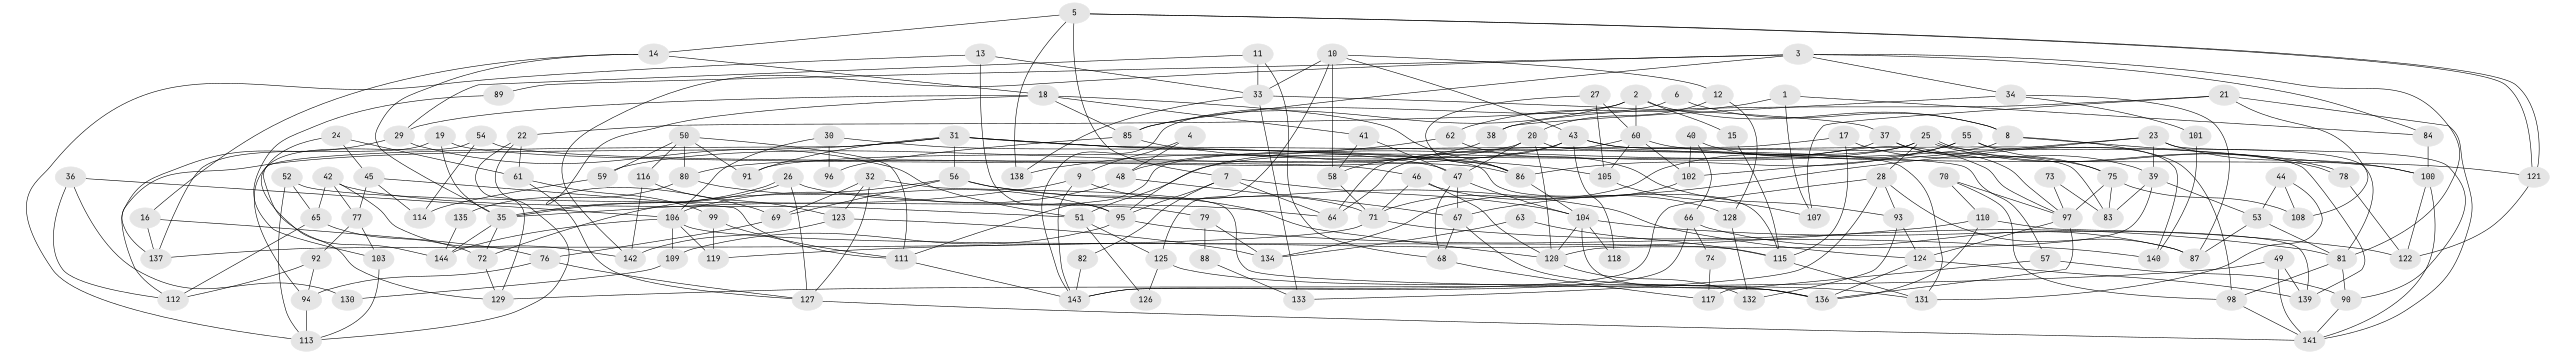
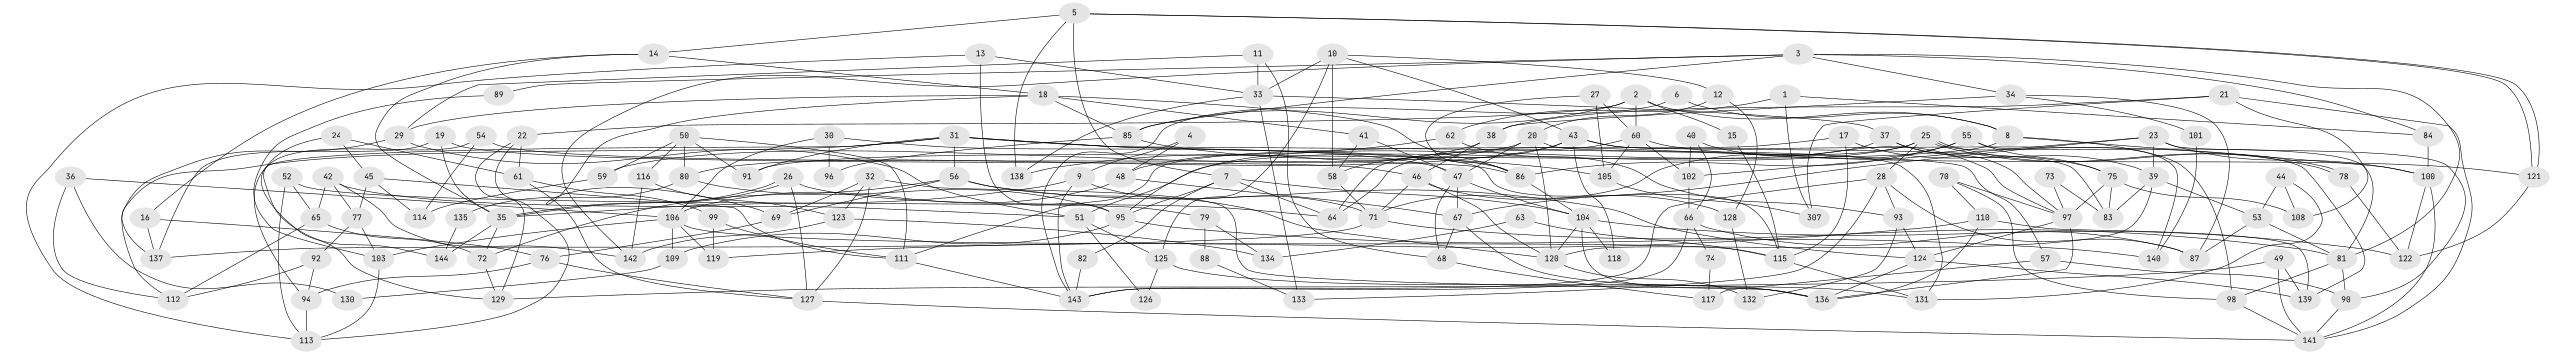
  graph {
    fontname="JetBrains Mono"
    node [color=gray90 fontname="JetBrains Mono" style=filled]
    edge [fontname="JetBrains Mono"]
    1
    62
    84
-   107
+   107 [label=307]
    138
    93
    100
    2
    8
    15
    22
    60
    85
    91
    98
    115
    113
    61
    129
    121
    64
    102
    105
    96
    3
    34
    81
    89
    142
    38
    87
    101
    90
    103
    4
    9
    48
    143
    35
    71
    67
    106
    5
    7
    14
    82
    95
    104
    16
    18
    122
    6
    140
    109
    120
    136
    118
    141
    144
    72
    137
    10
    12
    33
    43
    58
    125
    20
    128
    133
    37
    83
    80
    139
    126
    11
    29
    68
    51
    117
    47
    59
    131
    132
    13
    76
    41
    69
    86
    127
    94
    17
    75
    111
    108
    97
    19
    46
    114
    21
    99
    23
    39
    53
    134
    24
    45
    77
    25
    28
    78
    26
    27
    124
    30
    119
    31
    56
    57
    112
    32
    123
    50
    116
    36
    130
    40
    66
    74
    42
    65
    92
    135
    44
    49
    52
    79
    88
    54
    55
    63
    70
    110
    73
    1 -- 62
    1 -- 84
    1 -- 107
    62 -- 138
    62 -- 93
    84 -- 100
    93 -- 132
    93 -- 124
    100 -- 122
    100 -- 141
    2 -- 8
    2 -- 15
    2 -- 22
    2 -- 60
    2 -- 85
    8 -- 100
    8 -- 91
    8 -- 98
    15 -- 115
    22 -- 113
    22 -- 61
    22 -- 129
    60 -- 121
    60 -- 64
    60 -- 102
    60 -- 105
    85 -- 105
    85 -- 96
    98 -- 141
    115 -- 131
    61 -- 127
    61 -- 99
    121 -- 122
-   102 -- 134
+   102 -- 66
    105 -- 107
    3 -- 84
    3 -- 85
    3 -- 34
    3 -- 81
    3 -- 89
    3 -- 142
    34 -- 38
    34 -- 87
    34 -- 101
    81 -- 98
    81 -- 90
    89 -- 103
    38 -- 48
+   38 -- 46
    101 -- 140
    90 -- 141
    103 -- 113
    4 -- 9
    4 -- 48
    9 -- 143
    9 -- 35
    9 -- 71
    48 -- 67
    48 -- 106
    35 -- 144
    35 -- 72
    71 -- 81
    71 -- 137
    67 -- 68
    67 -- 131
    106 -- 115
    106 -- 109
-   106 -- 144
+   106 -- 103
    106 -- 119
    5 -- 138
    5 -- 121
    5 -- 121
    5 -- 7
    5 -- 14
    7 -- 64
    7 -- 82
    7 -- 95
    7 -- 104
    14 -- 35
    14 -- 16
    14 -- 18
    82 -- 143
    95 -- 140
    95 -- 109
    104 -- 122
    104 -- 120
    104 -- 136
    104 -- 118
    16 -- 137
    16 -- 76
    18 -- 85
    18 -- 29
    18 -- 41
    18 -- 69
    18 -- 86
    6 -- 8
    6 -- 143
    109 -- 130
    120 -- 132
    72 -- 129
    10 -- 12
    10 -- 33
    10 -- 43
    10 -- 58
    10 -- 125
    12 -- 20
    12 -- 128
    33 -- 138
    33 -- 133
    33 -- 37
    43 -- 118
    43 -- 58
    43 -- 83
    43 -- 80
    43 -- 139
    58 -- 71
    125 -- 136
    125 -- 126
    20 -- 120
    20 -- 47
    20 -- 59
    20 -- 131
    128 -- 132
    37 -- 95
    37 -- 97
    37 -- 39
    80 -- 95
    80 -- 135
    11 -- 33
    11 -- 29
    11 -- 68
    29 -- 137
    29 -- 51
    68 -- 117
    51 -- 125
    51 -- 126
    47 -- 67
    47 -- 104
    47 -- 68
    59 -- 114
    13 -- 113
    13 -- 95
    13 -- 33
    76 -- 127
    76 -- 94
    41 -- 58
    41 -- 47
    69 -- 76
    86 -- 104
    127 -- 141
    94 -- 113
    17 -- 115
    17 -- 75
    17 -- 111
    75 -- 83
    75 -- 108
    75 -- 97
    111 -- 143
    97 -- 136
    97 -- 124
    19 -- 35
    19 -- 137
    19 -- 46
    46 -- 71
    46 -- 120
    46 -- 128
    21 -- 107
    21 -- 38
    21 -- 141
    21 -- 108
    99 -- 111
    99 -- 119
    23 -- 100
    23 -- 102
    23 -- 90
    23 -- 67
    23 -- 39
    39 -- 120
    39 -- 83
    39 -- 53
    53 -- 81
    53 -- 87
    24 -- 61
    24 -- 144
    24 -- 45
    45 -- 111
    45 -- 114
    45 -- 77
    77 -- 103
    77 -- 92
    25 -- 64
    25 -- 140
    25 -- 51
    25 -- 28
    25 -- 78
    25 -- 78
    28 -- 93
    28 -- 87
    28 -- 143
    28 -- 133
    78 -- 122
    26 -- 64
    26 -- 35
    26 -- 35
    26 -- 127
    27 -- 60
    27 -- 105
    27 -- 86
    124 -- 136
    124 -- 139
    30 -- 96
    30 -- 106
    30 -- 47
    31 -- 91
    31 -- 115
    31 -- 86
    31 -- 94
    31 -- 56
    31 -- 57
    31 -- 112
    56 -- 120
    56 -- 72
    56 -- 69
    56 -- 124
    57 -- 90
    57 -- 117
    32 -- 136
    32 -- 69
    32 -- 127
    32 -- 123
    123 -- 142
    123 -- 134
    50 -- 91
    50 -- 80
    50 -- 59
    50 -- 111
    50 -- 116
    116 -- 142
    116 -- 123
    36 -- 106
    36 -- 112
    36 -- 130
    40 -- 102
    40 -- 97
    40 -- 66
    66 -- 87
    66 -- 143
    66 -- 74
    74 -- 117
    42 -- 142
    42 -- 51
    42 -- 77
    42 -- 65
    65 -- 72
    65 -- 112
    92 -- 94
    92 -- 112
    135 -- 144
    44 -- 131
    44 -- 108
    44 -- 53
    49 -- 129
    49 -- 141
    49 -- 139
    52 -- 113
    52 -- 65
    52 -- 79
    79 -- 134
    79 -- 88
    88 -- 133
    54 -- 129
    54 -- 86
    54 -- 114
    55 -- 81
    55 -- 71
    55 -- 86
    55 -- 75
    63 -- 115
    63 -- 134
    70 -- 98
    70 -- 97
    70 -- 110
    110 -- 136
    110 -- 139
    110 -- 119
    73 -- 83
    73 -- 97
  }
